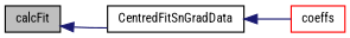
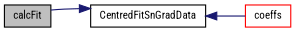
  digraph {
    fontname="Roboto Condensed"
    rankdir=LR
    node [color=black fontname="Roboto Condensed" fontsize=10 shape=record]
    edge [color=midnightblue dir=back fontname="Roboto Condensed" fontsize=10 labelfontname=Helvetica labelfontsize=10 style=solid]
    n1 [fillcolor=grey75 fontcolor=black height=0.2 label=calcFit style=filled width=0.4]
    n2 [height=0.2 label=CentredFitSnGradData width=0.4]
    n3 [color=red height=0.2 label=coeffs width=0.4]
-   n1 -> n2
+   n2 -> n1
    n2 -> n3
  }
